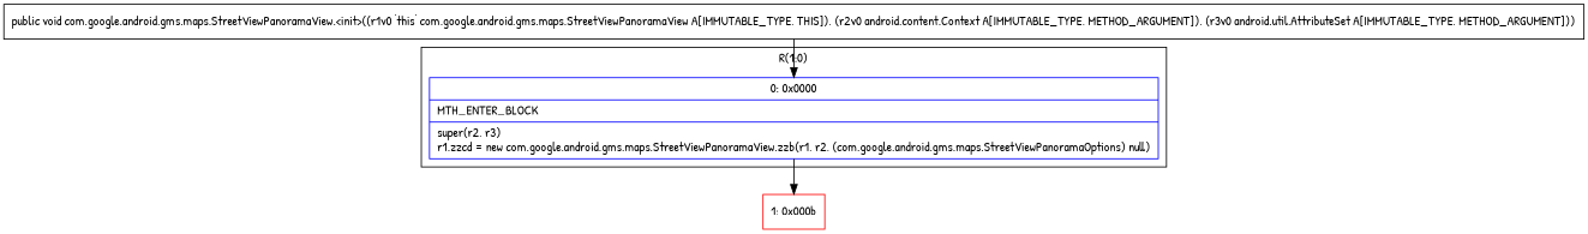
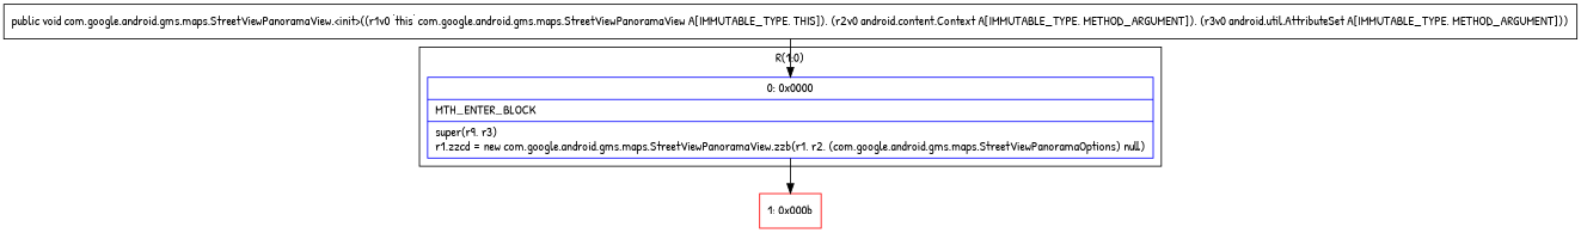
  digraph {
    fontname="Patrick Hand"
    node [shape=record fontname="Patrick Hand"]
    edge [fontname="Patrick Hand"]
-   n1 [color=blue label="{0\:\ 0x0000|MTH_ENTER_BLOCK\l|super(r2, r3)\lr1.zzcd = new com.google.android.gms.maps.StreetViewPanoramaView.zzb(r1, r2, (com.google.android.gms.maps.StreetViewPanoramaOptions) null)\l}"]
+   n1 [color=blue label="{0\:\ 0x0000|MTH_ENTER_BLOCK\l|super(r9, r3)\lr1.zzcd = new com.google.android.gms.maps.StreetViewPanoramaView.zzb(r1, r2, (com.google.android.gms.maps.StreetViewPanoramaOptions) null)\l}"]
    n2 [color=red label="{1\:\ 0x000b}"]
    n3 [label="{public void com.google.android.gms.maps.StreetViewPanoramaView.\<init\>((r1v0 'this' com.google.android.gms.maps.StreetViewPanoramaView A[IMMUTABLE_TYPE, THIS]), (r2v0 android.content.Context A[IMMUTABLE_TYPE, METHOD_ARGUMENT]), (r3v0 android.util.AttributeSet A[IMMUTABLE_TYPE, METHOD_ARGUMENT])) }"]
    subgraph cluster_1 {
      label="R(1:0)"
      n1
    }
    n1 -> n2
    n3 -> n1
  }
